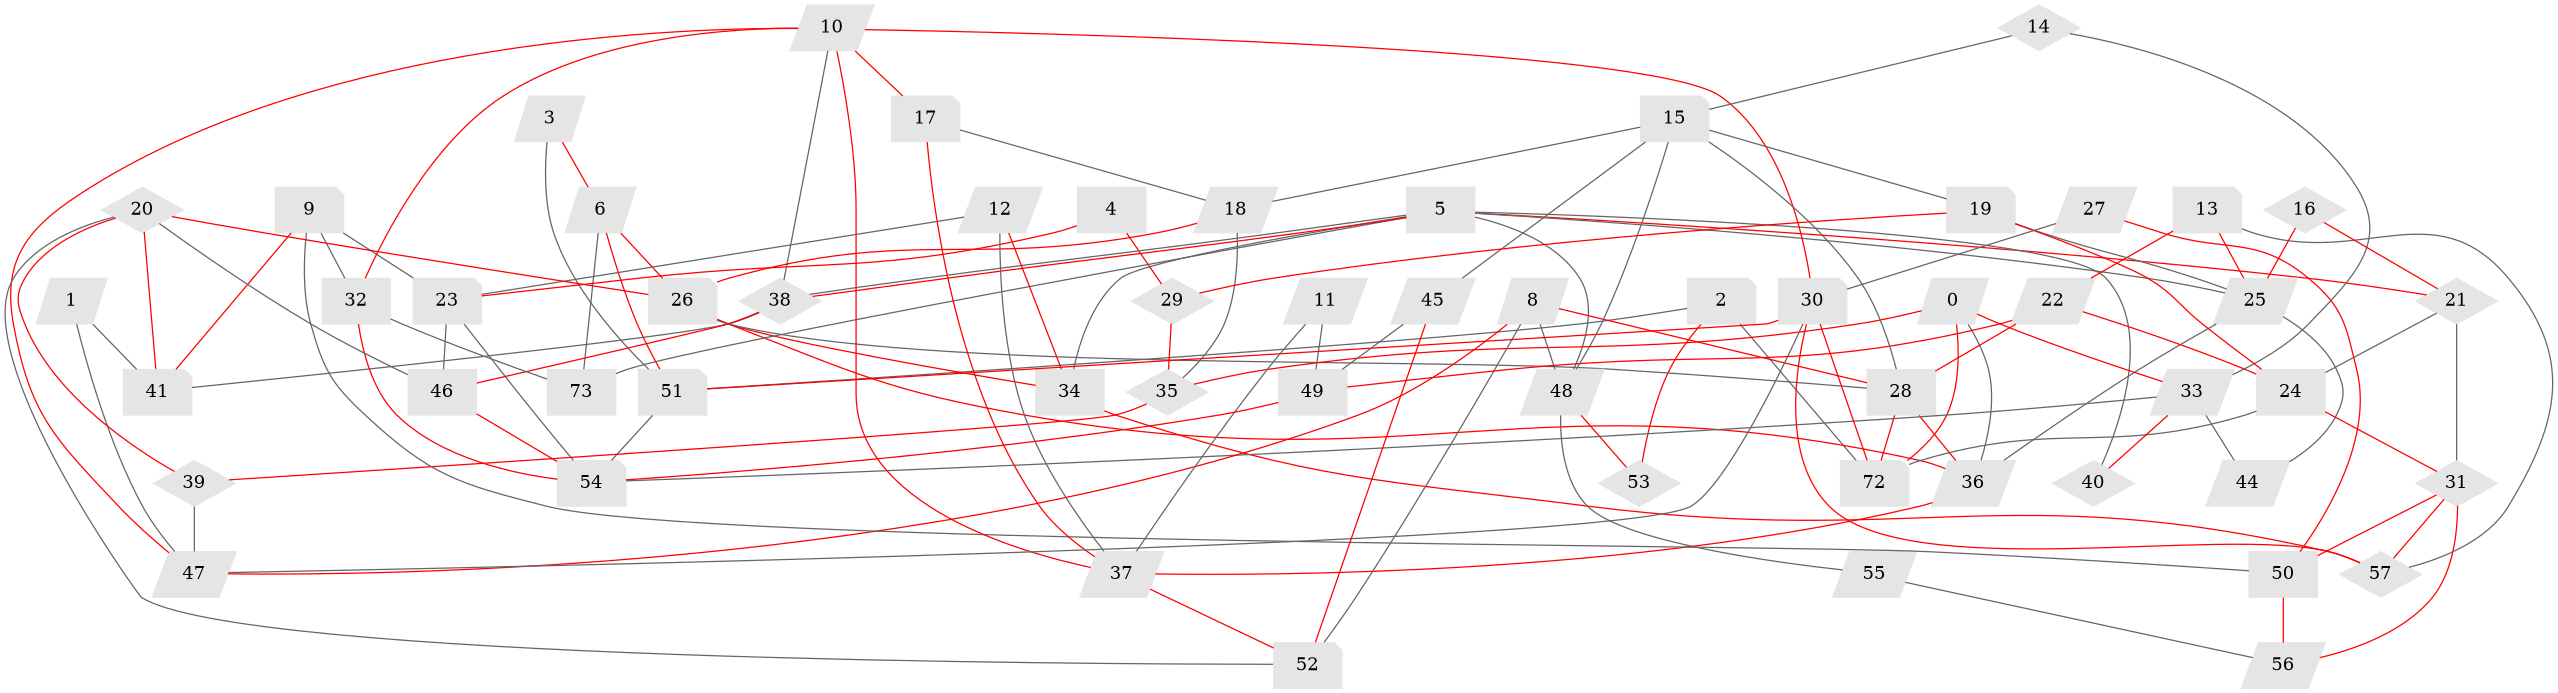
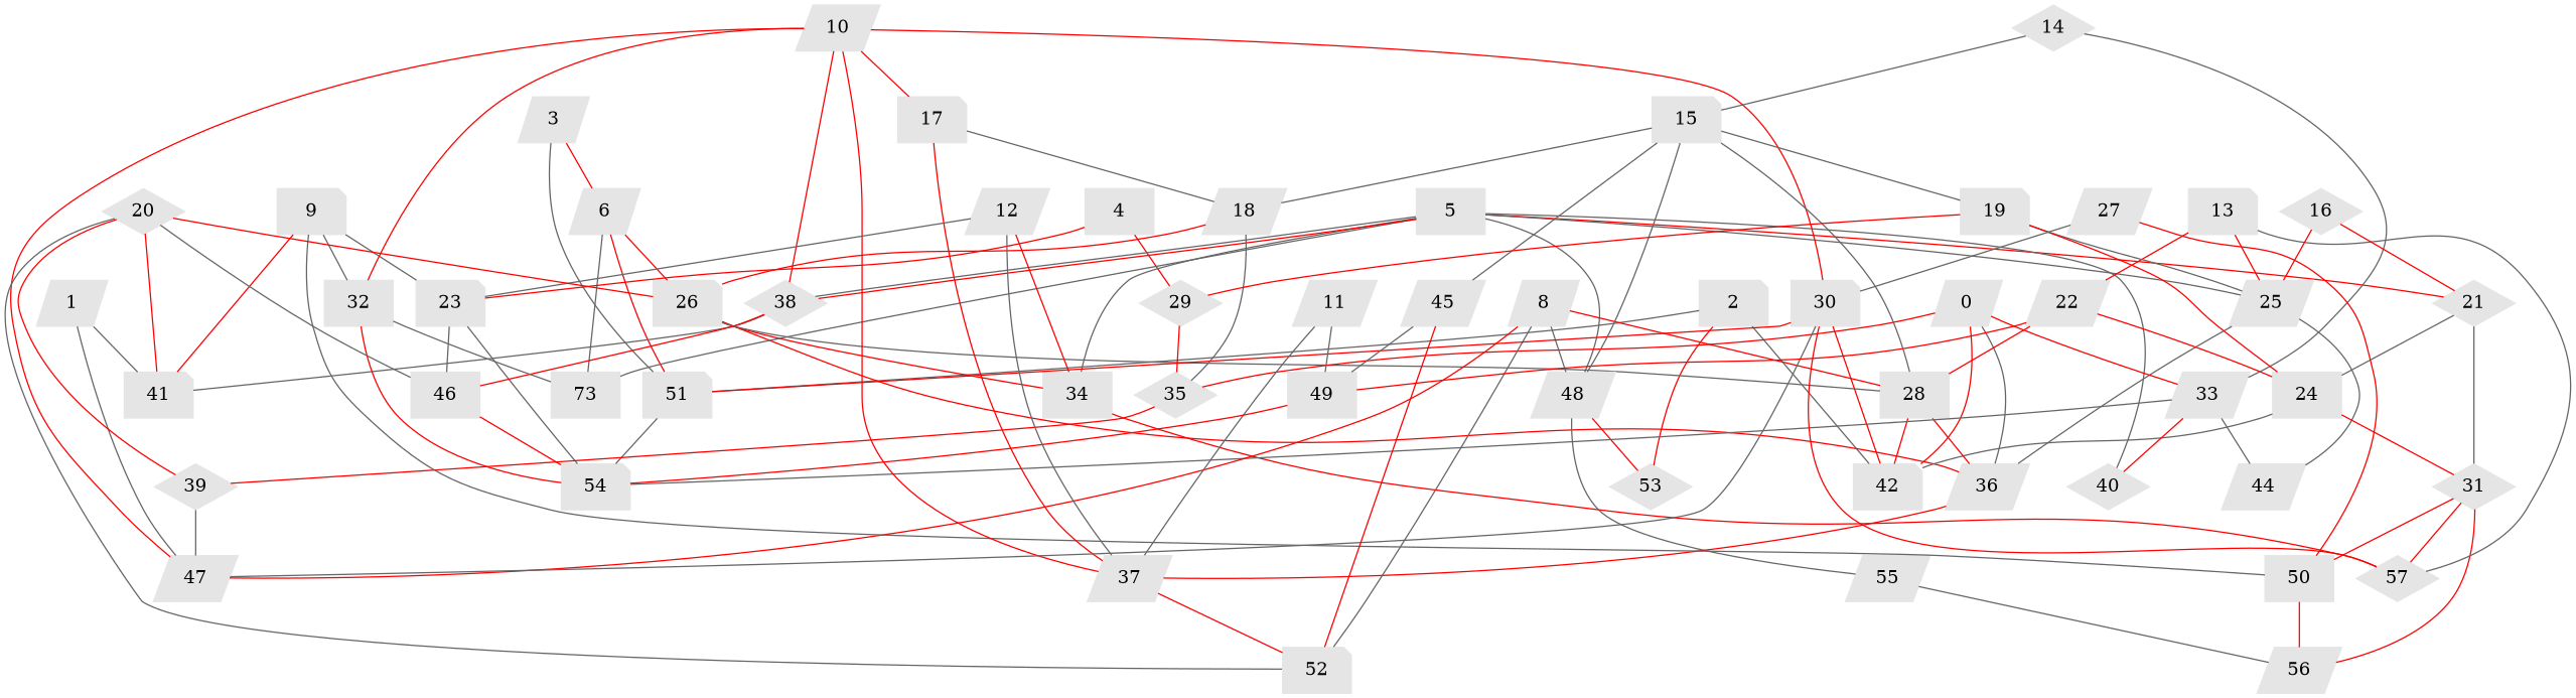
  graph {
    node [color=gray90 shape=parallelogram style=filled]
    edge [color=red]
    41 [shape=note]
    1
    47
    2 [shape=note]
-   42 [shape=note label=72]
+   42 [shape=note]
    51 [shape=note]
    53 [shape=diamond]
    54 [shape=note]
    3
    6
    n11 [label=73 shape=box]
    26 [shape=note]
    4 [shape=box]
    23 [shape=note]
    29 [shape=diamond]
    46 [shape=box]
    35 [shape=diamond]
    5 [shape=box]
    21 [shape=diamond]
    25
    34 [shape=box]
    38 [shape=diamond]
    40 [shape=diamond]
    48
    24 [shape=box]
    31 [shape=diamond]
    36
    44
    57 [shape=diamond]
    55
    28 [shape=box]
    n32 [label=0]
    33
    39 [shape=diamond]
    37
    8
    52 [shape=note]
    9 [shape=note]
    32 [shape=box]
    50 [shape=box]
    56
    10
    17 [shape=note]
    30 [shape=note]
    18
    11
    49 [shape=box]
    12
    13 [shape=note]
    22
    14 [shape=diamond]
    15 [shape=note]
    19 [shape=note]
    45
    16 [shape=diamond]
    20 [shape=diamond]
    27
    1 -- 41 [color=gray40]
    1 -- 47 [color=gray40]
    2 -- 42 [color=gray40]
    2 -- 51 [color=gray40]
    2 -- 53
    51 -- 54 [color=gray40]
    3 -- 51 [color=gray40]
    3 -- 6
    6 -- 51
    6 -- n11 [color=gray40]
    6 -- 26
    26 -- 34
    26 -- 36
    26 -- 28 [color=gray40]
    4 -- 23
    4 -- 29
    23 -- 54 [color=gray40]
    23 -- 46 [color=gray40]
    29 -- 35
    46 -- 54
    35 -- 39
    5 -- n11 [color=gray40]
    5 -- 21
    5 -- 25 [color=gray40]
    5 -- 34 [color=gray40]
    5 -- 38 [color=gray40]
    5 -- 38
    5 -- 40 [color=gray40]
    5 -- 48 [color=gray40]
    21 -- 24 [color=gray40]
    21 -- 31 [color=gray40]
    25 -- 36 [color=gray40]
    25 -- 44 [color=gray40]
    34 -- 57
    38 -- 41 [color=gray40]
    38 -- 46
    48 -- 53
    48 -- 55 [color=gray40]
    24 -- 42 [color=gray40]
    24 -- 31
    31 -- 57
    31 -- 50
    31 -- 56
    36 -- 37
    55 -- 56 [color=gray40]
    28 -- 42
    28 -- 36
    n32 -- 42
    n32 -- 35
    n32 -- 36 [color=gray40]
    n32 -- 33
    33 -- 54 [color=gray40]
    33 -- 40
    33 -- 44 [color=gray40]
    39 -- 47 [color=gray40]
    37 -- 52
    8 -- 47
    8 -- 48 [color=gray40]
    8 -- 28
    8 -- 52 [color=gray40]
    9 -- 41
    9 -- 23 [color=gray40]
    9 -- 32 [color=gray40]
    9 -- 50 [color=gray40]
    32 -- 54
    32 -- n11 [color=gray40]
    50 -- 56
    10 -- 47
-   10 -- 38 [color=gray40]
+   10 -- 38
    10 -- 37
    10 -- 32
    10 -- 17
    10 -- 30
    17 -- 37
    17 -- 18 [color=gray40]
    30 -- 47 [color=gray40]
    30 -- 42
    30 -- 51
    30 -- 57
    18 -- 26
    18 -- 35 [color=gray40]
    11 -- 37 [color=gray40]
    11 -- 49 [color=gray40]
    49 -- 54
    12 -- 23 [color=gray40]
    12 -- 34
    12 -- 37 [color=gray40]
    13 -- 25
    13 -- 57 [color=gray40]
    13 -- 22
    22 -- 24
    22 -- 28
    22 -- 49
    14 -- 33 [color=gray40]
    14 -- 15 [color=gray40]
    15 -- 48 [color=gray40]
    15 -- 28 [color=gray40]
    15 -- 18 [color=gray40]
    15 -- 19 [color=gray40]
    15 -- 45 [color=gray40]
    19 -- 29
    19 -- 25 [color=gray40]
    19 -- 24
    45 -- 52
    45 -- 49 [color=gray40]
    16 -- 21
    16 -- 25
    20 -- 41
    20 -- 26
    20 -- 46 [color=gray40]
    20 -- 39
    20 -- 52 [color=gray40]
    27 -- 50
    27 -- 30 [color=gray40]
  }
